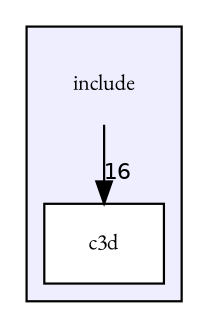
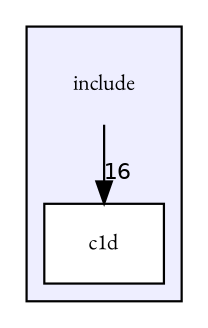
  digraph {
    compound=true
    fontname="EB Garamond"
    node [fontname="EB Garamond" fontsize=10]
    n1 [label=include shape=plaintext]
-   n2 [color=black fillcolor=white label=c3d shape=box style=filled]
+   n2 [color=black fillcolor=white label=c1d shape=box style=filled]
    subgraph cluster_1 {
      bgcolor="#eeeeff"
      pencolor=black
      n1
      n2
    }
    n1 -> n2 [headlabel=16 labeldistance=1.5 labelfontname=Helvetica labelfontsize=10 fontname="EB Garamond"]
  }
